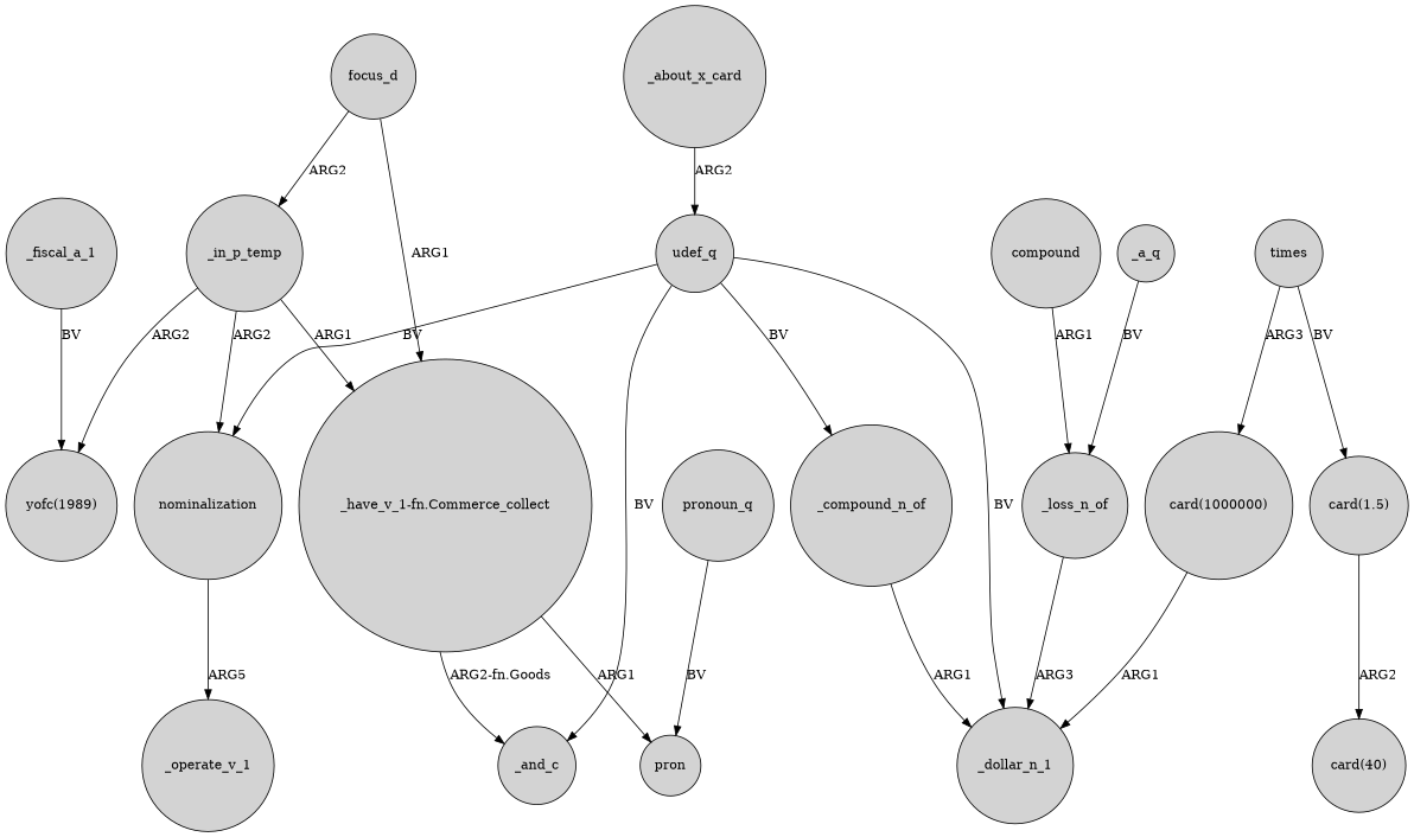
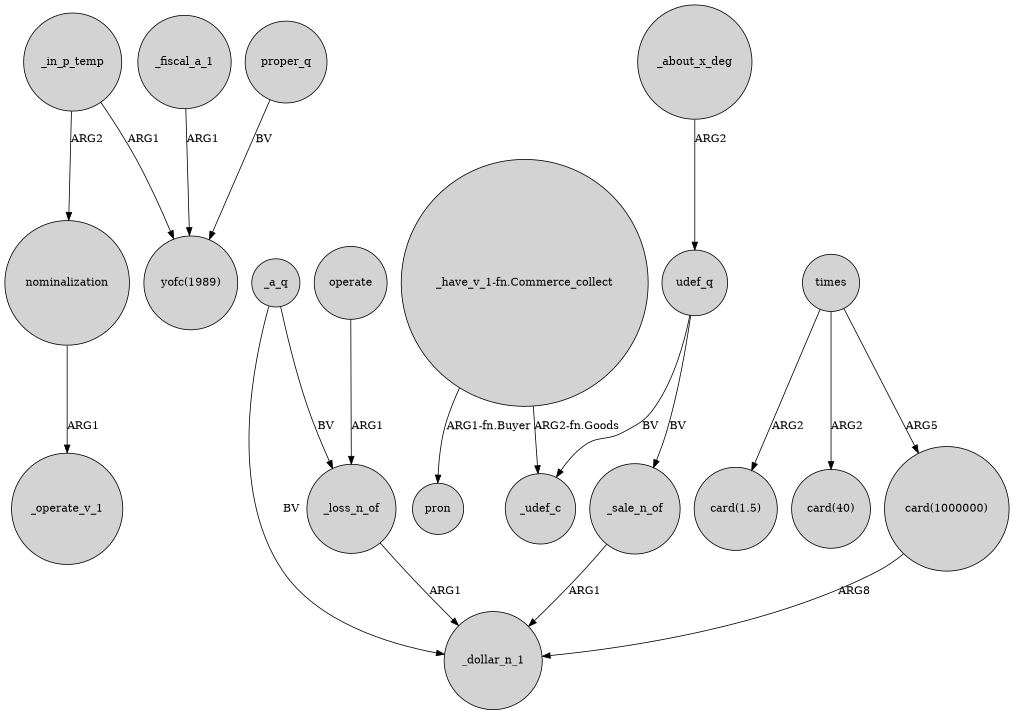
  digraph {
    node [shape=circle style=filled]
    _in_p_temp
    "yofc(1989)"
    "_have_v_1-fn.Commerce_collect"
    nominalization
-   _and_c
+   _and_c [label=_udef_c]
    pron
    _a_q
    _loss_n_of
    _dollar_n_1
    udef_q
-   _sale_n_of [label=_compound_n_of]
+   _sale_n_of
    _operate_v_1
    times
    "card(1000000)"
    "card(1.5)"
    "card(40)"
    _fiscal_a_1
-   compound
-   _about_x_deg [label=_about_x_card]
-   pronoun_q
-   focus_d
-   _in_p_temp -> "yofc(1989)" [label=ARG2]
-   _in_p_temp -> "_have_v_1-fn.Commerce_collect" [label=ARG1]
+   compound [label=operate]
+   _about_x_deg
+   proper_q
+   _in_p_temp -> "yofc(1989)" [label=ARG1]
    _in_p_temp -> nominalization [label=ARG2]
    "_have_v_1-fn.Commerce_collect" -> _and_c [label="ARG2-fn.Goods"]
-   "_have_v_1-fn.Commerce_collect" -> pron [label=ARG1]
-   nominalization -> _operate_v_1 [label=ARG5]
+   "_have_v_1-fn.Commerce_collect" -> pron [label="ARG1-fn.Buyer"]
+   nominalization -> _operate_v_1 [label=ARG1]
    _a_q -> _loss_n_of [label=BV]
-   _loss_n_of -> _dollar_n_1 [label=ARG3]
-   udef_q -> nominalization [label=BV]
+   _loss_n_of -> _dollar_n_1 [label=ARG1]
    udef_q -> _and_c [label=BV]
-   udef_q -> _dollar_n_1 [label=BV]
+   _a_q -> _dollar_n_1 [label=BV]
    udef_q -> _sale_n_of [label=BV]
    _sale_n_of -> _dollar_n_1 [label=ARG1]
-   times -> "card(1000000)" [label=ARG3]
-   times -> "card(1.5)" [label=BV]
-   "card(1.5)" -> "card(40)" [label=ARG2]
-   "card(1000000)" -> _dollar_n_1 [label=ARG1]
-   _fiscal_a_1 -> "yofc(1989)" [label=BV]
+   times -> "card(1000000)" [label=ARG5]
+   times -> "card(1.5)" [label=ARG2]
+   times -> "card(40)" [label=ARG2]
+   "card(1000000)" -> _dollar_n_1 [label=ARG8]
+   _fiscal_a_1 -> "yofc(1989)" [label=ARG1]
    compound -> _loss_n_of [label=ARG1]
    _about_x_deg -> udef_q [label=ARG2]
-   pronoun_q -> pron [label=BV]
-   focus_d -> _in_p_temp [label=ARG2]
-   focus_d -> "_have_v_1-fn.Commerce_collect" [label=ARG1]
+   proper_q -> "yofc(1989)" [label=BV]
  }
